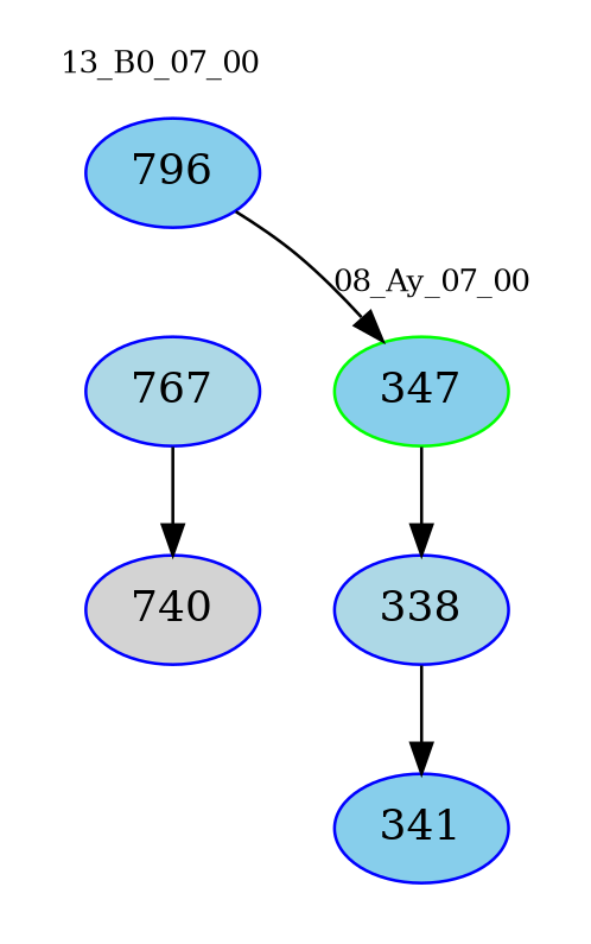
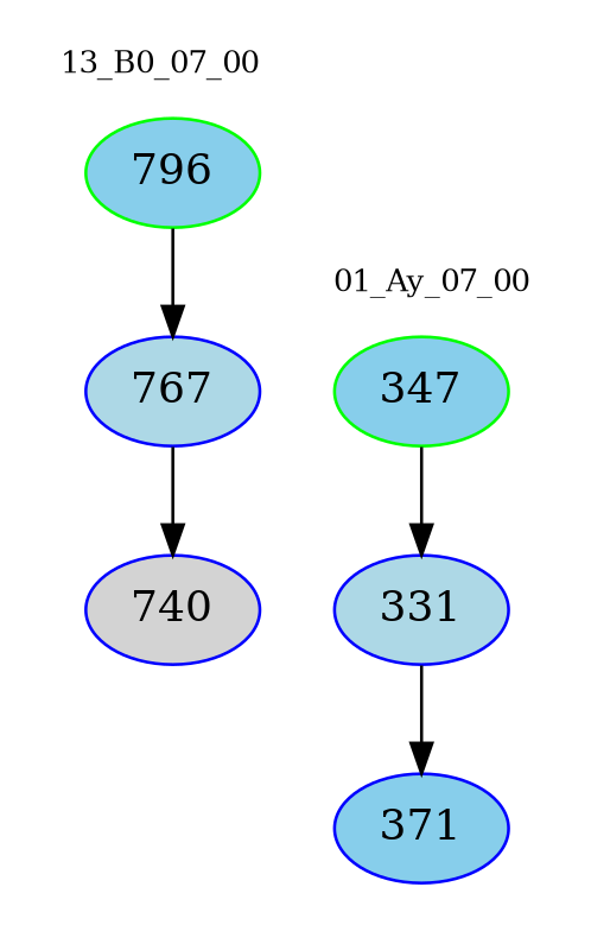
  digraph {
    node [color=blue fillcolor=skyblue style=filled]
    edge [color=black]
    n1 [color=green label=347]
-   n2 [fillcolor=lightblue label=338]
-   n3 [label=341]
-   n4 [label=796]
+   n2 [fillcolor=lightblue label=331]
+   n3 [label=371]
+   n4 [color=green label=796]
    n5 [fillcolor=lightblue label=767]
    n6 [fillcolor=lightgrey label=740]
    subgraph cluster_1 {
      color=white
      fontsize=10
-     label="08_Ay_07_00"
+     label="01_Ay_07_00"
      n1
      n2
      n3
    }
    subgraph cluster_2 {
      color=white
      fontsize=10
      label="13_B0_07_00"
      n4
      n5
      n6
    }
    n1 -> n2
    n2 -> n3
-   n4 -> n1
+   n4 -> n5
    n5 -> n6
  }
